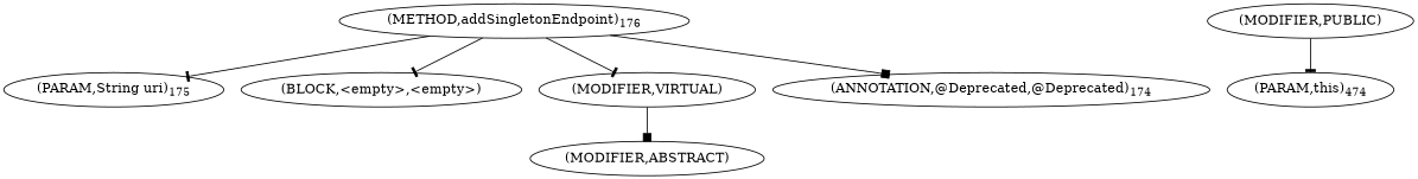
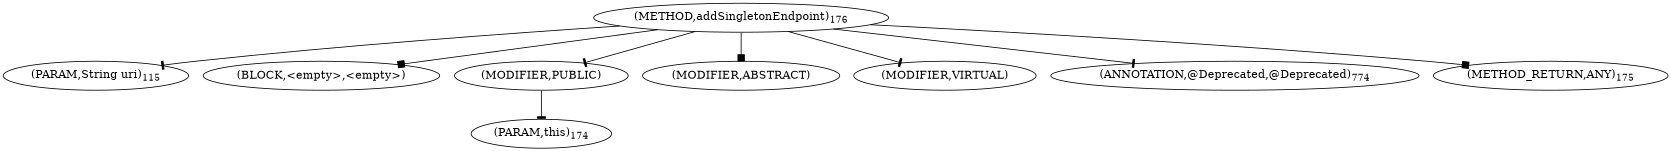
  digraph {
    edge [arrowhead=tee]
    n1 [label=<(METHOD,addSingletonEndpoint)<SUB>176</SUB>>]
-   n2 [label=<(PARAM,String uri)<SUB>175</SUB>>]
+   n2 [label=<(PARAM,String uri)<SUB>115</SUB>>]
    n3 [label=<(BLOCK,&lt;empty&gt;,&lt;empty&gt;)>]
    n4 [label=<(MODIFIER,PUBLIC)>]
    n5 [label=<(MODIFIER,ABSTRACT)>]
    n6 [label=<(MODIFIER,VIRTUAL)>]
-   n7 [label=<(ANNOTATION,@Deprecated,@Deprecated)<SUB>174</SUB>>]
-   n9 [label=<(PARAM,this)<SUB>474</SUB>>]
+   n7 [label=<(ANNOTATION,@Deprecated,@Deprecated)<SUB>774</SUB>>]
+   n8 [label=<(METHOD_RETURN,ANY)<SUB>175</SUB>>]
+   n9 [label=<(PARAM,this)<SUB>174</SUB>>]
    n1 -> n2
-   n1 -> n3
-   n6 -> n5 [arrowhead=box]
+   n1 -> n3 [arrowhead=box]
+   n1 -> n4
+   n1 -> n5 [arrowhead=box]
    n1 -> n6
-   n1 -> n7 [arrowhead=box]
+   n1 -> n7
+   n1 -> n8 [arrowhead=box]
    n4 -> n9
  }
